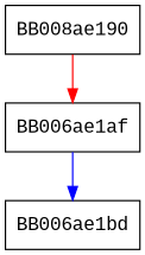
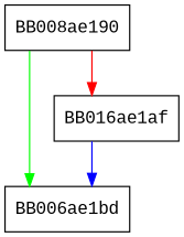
  digraph {
    fontname="Liberation Mono"
    splines=ortho
    node [fontname="Liberation Mono" shape=box]
    edge [fontname="Liberation Mono"]
    n1 [label=BB008ae190]
    BB006ae1bd
-   BB006ae1af
+   BB006ae1af [label=BB016ae1af]
+   n1 -> BB006ae1bd [color=green]
    n1 -> BB006ae1af [color=red]
    BB006ae1af -> BB006ae1bd [color=blue]
  }
